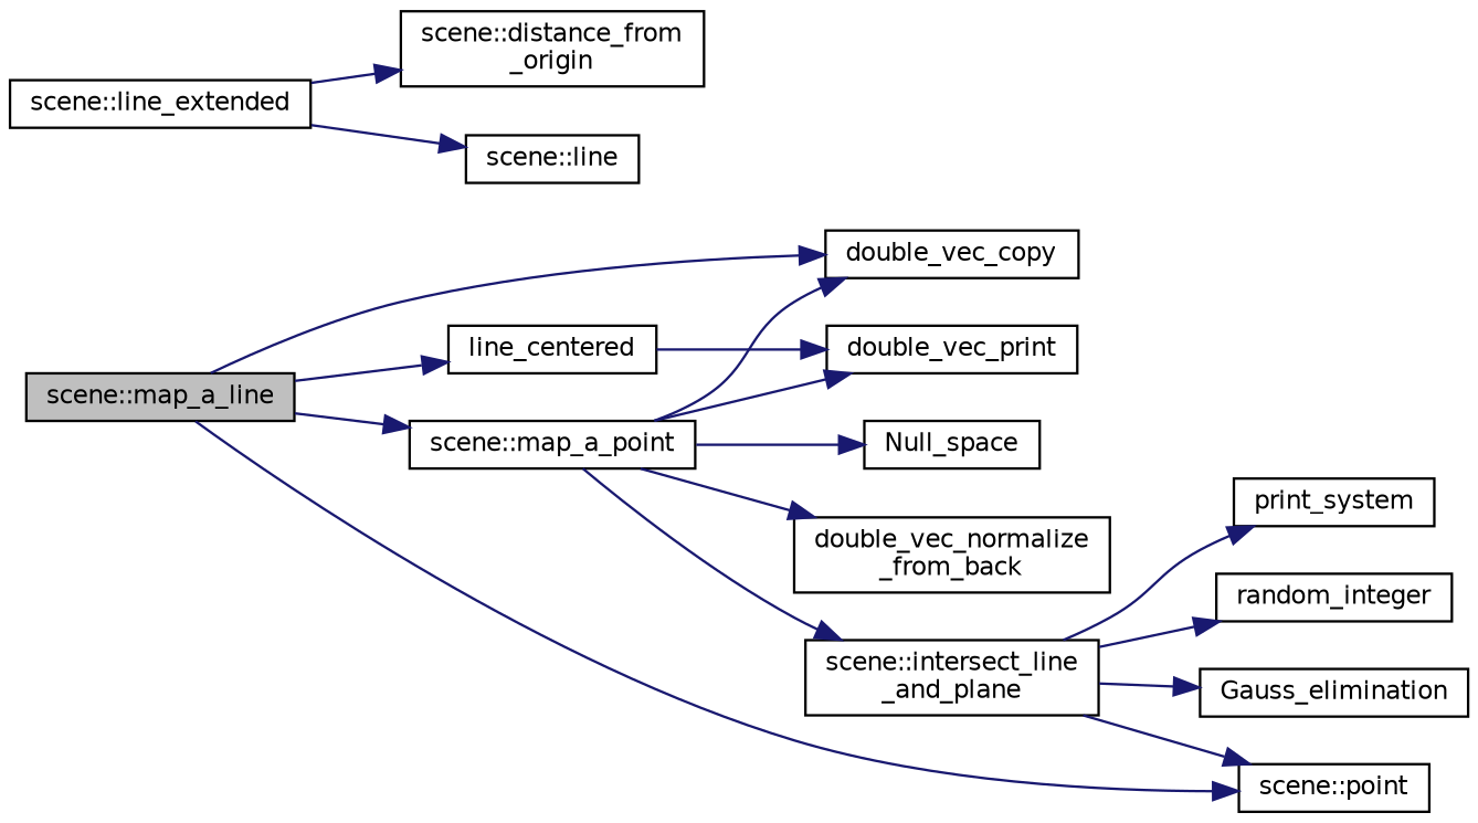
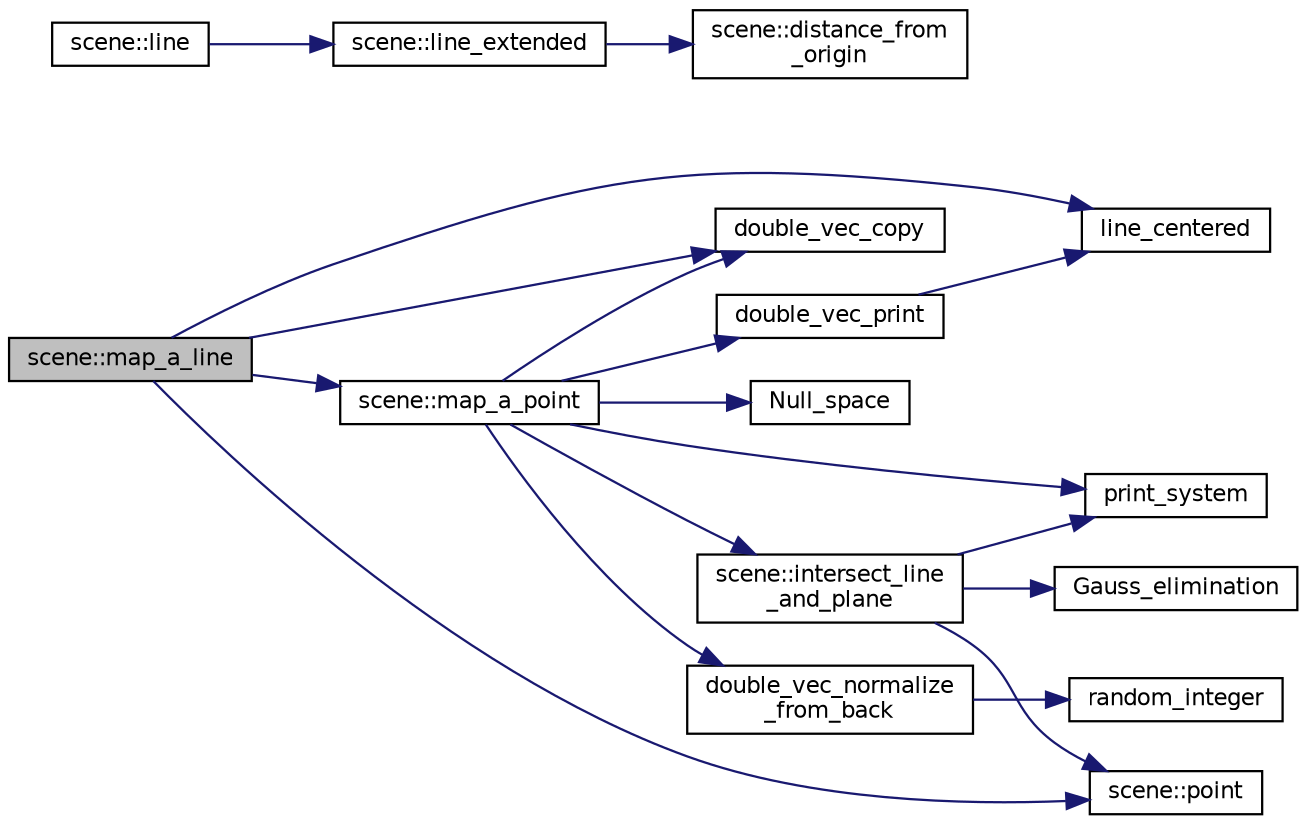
  digraph {
    rankdir=LR
    node [color=black fillcolor=white fontname=Helvetica fontsize=10 shape=record style=filled]
    edge [color=midnightblue fontname=Helvetica fontsize=10 labelfontname=Helvetica labelfontsize=10 style=solid]
    n1 [fillcolor=grey75 fontcolor=black height=0.2 label="scene::map_a_line" width=0.4]
    n2 [height=0.2 label=double_vec_copy width=0.4]
    n3 [height=0.2 label=line_centered width=0.4]
    n4 [height=0.2 label="scene::point" width=0.4]
    n5 [height=0.2 label="scene::map_a_point" width=0.4]
    n6 [height=0.2 label=double_vec_print width=0.4]
    n7 [height=0.2 label=print_system width=0.4]
    n8 [height=0.2 label=Null_space width=0.4]
    n9 [height=0.2 label="double_vec_normalize\l_from_back" width=0.4]
    n10 [height=0.2 label="scene::intersect_line\l_and_plane" width=0.4]
    n11 [height=0.2 label="scene::line_extended" width=0.4]
    n12 [height=0.2 label="scene::distance_from\l_origin" width=0.4]
    n13 [height=0.2 label="scene::line" width=0.4]
    n14 [height=0.2 label=random_integer width=0.4]
    n15 [height=0.2 label=Gauss_elimination width=0.4]
    n1 -> n2
    n1 -> n3
    n1 -> n4
    n1 -> n5
-   n3 -> n6
+   n6 -> n3
    n5 -> n2
    n5 -> n6
+   n5 -> n7
    n5 -> n8
    n5 -> n9
    n5 -> n10
    n10 -> n4
    n10 -> n7
-   n10 -> n14
+   n9 -> n14
    n10 -> n15
    n11 -> n12
-   n11 -> n13
+   n13 -> n11
  }
